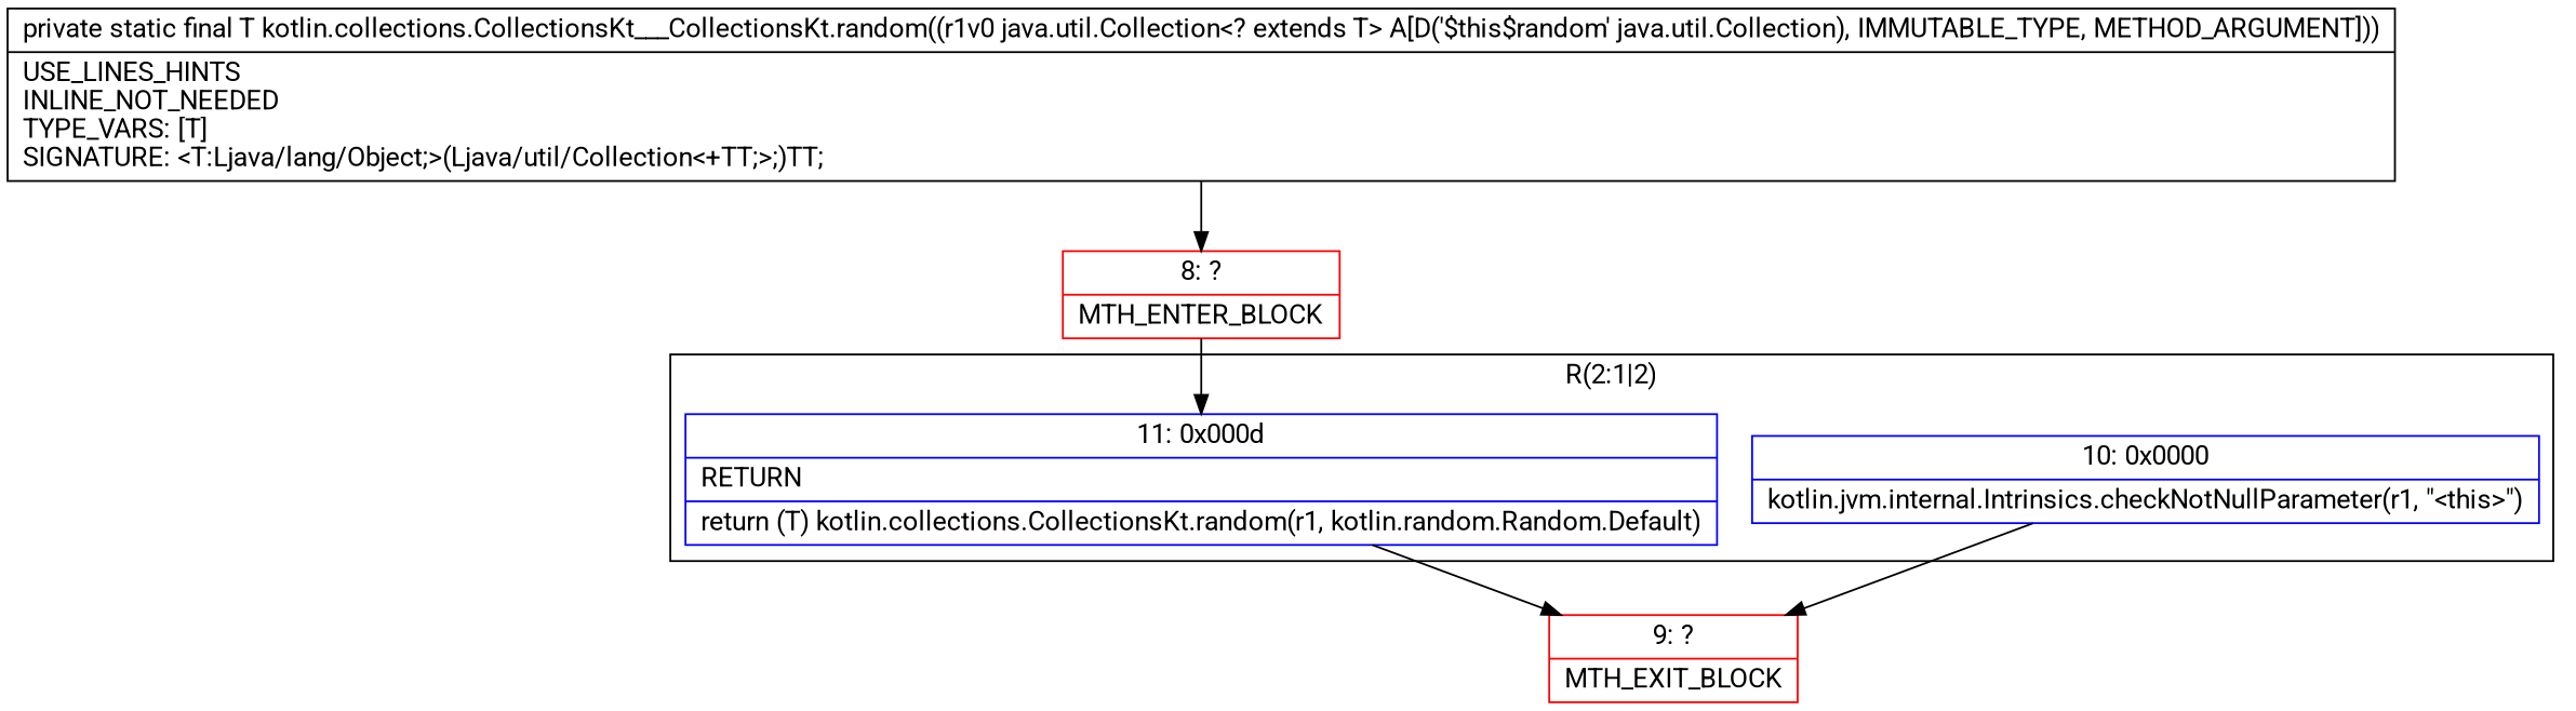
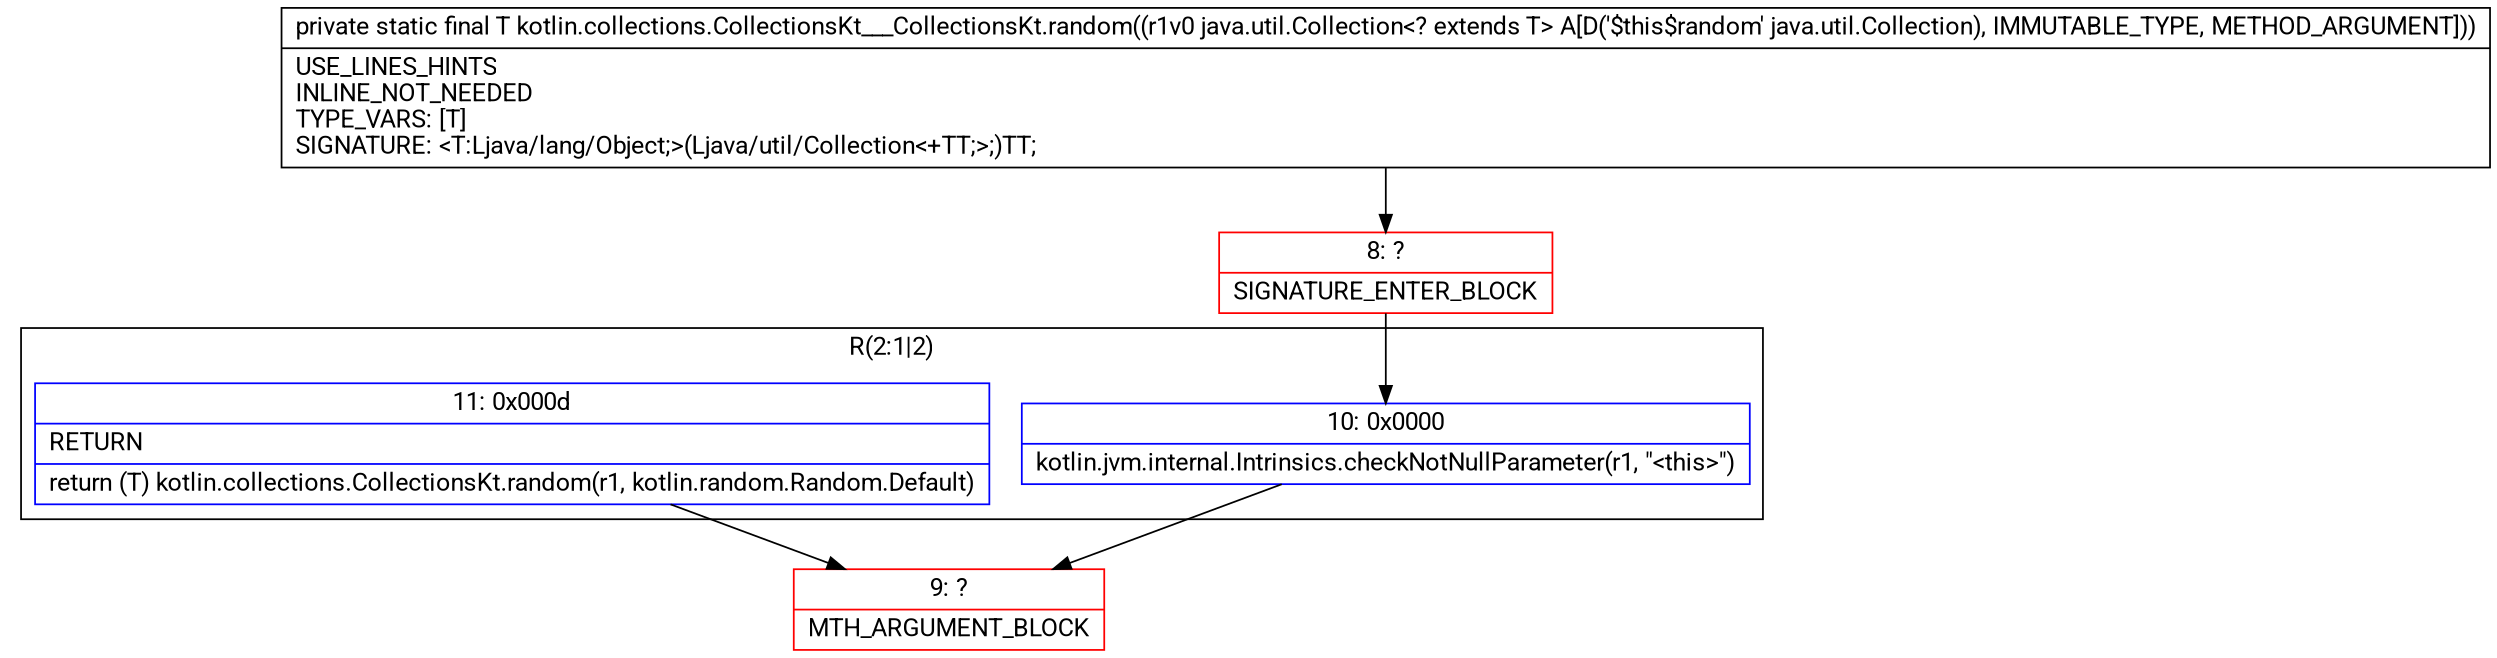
  digraph {
    fontname=Roboto
    node [color=blue fontname=Roboto shape=record]
    edge [fontname=Roboto]
    n1 [label="{10\:\ 0x0000|kotlin.jvm.internal.Intrinsics.checkNotNullParameter(r1, \"\<this\>\")\l}"]
    n2 [label="{11\:\ 0x000d|RETURN\l|return (T) kotlin.collections.CollectionsKt.random(r1, kotlin.random.Random.Default)\l}"]
-   n3 [color=red label="{9\:\ ?|MTH_EXIT_BLOCK\l}"]
-   n4 [color=red label="{8\:\ ?|MTH_ENTER_BLOCK\l}"]
+   n3 [color=red label="{9\:\ ?|MTH_ARGUMENT_BLOCK\l}"]
+   n4 [color=red label="{8\:\ ?|SIGNATURE_ENTER_BLOCK\l}"]
    n5 [label="{private static final T kotlin.collections.CollectionsKt___CollectionsKt.random((r1v0 java.util.Collection\<? extends T\> A[D('$this$random' java.util.Collection), IMMUTABLE_TYPE, METHOD_ARGUMENT]))  | USE_LINES_HINTS\lINLINE_NOT_NEEDED\lTYPE_VARS: [T]\lSIGNATURE: \<T:Ljava\/lang\/Object;\>(Ljava\/util\/Collection\<+TT;\>;)TT;\l}" color=""]
    subgraph cluster_1 {
      label="R(2:1|2)"
      n1
      n2
    }
    n1 -> n3
    n2 -> n3
-   n4 -> n2
+   n4 -> n1
    n5 -> n4
  }
